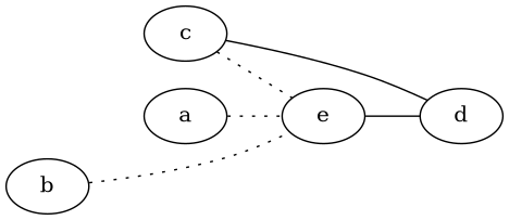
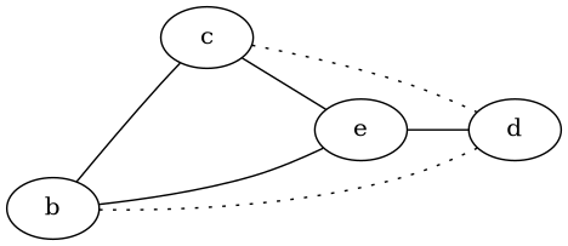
  graph {
    rankdir=LR
    edge [style=dotted]
-   a
    e
    d
    b
    c
-   a -- e
    e -- d [style=""]
-   b -- e
-   c -- e
-   c -- d [style=solid]
+   b -- e [style=""]
+   b -- d
+   b -- c [style=""]
+   c -- e [style=solid]
+   c -- d
  }
